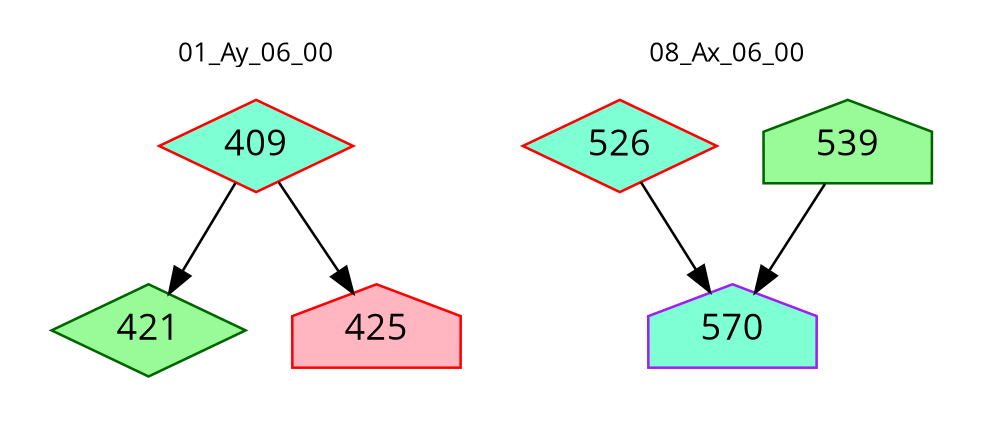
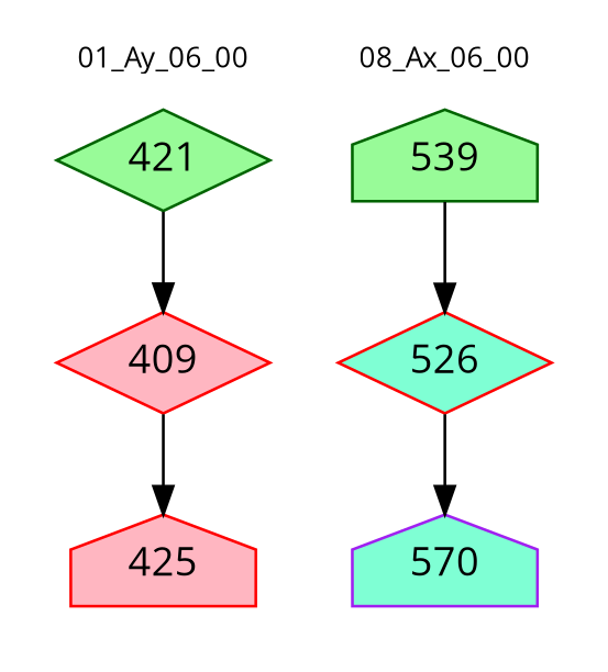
  digraph {
    fontname="Open Sans"
    node [color=red fillcolor=palegreen fontname="Open Sans" shape=diamond style=filled]
    edge [color=black fontname="Open Sans"]
    n1 [color=darkgreen label=421]
-   n2 [fillcolor=aquamarine label=409]
+   n2 [fillcolor=lightpink label=409]
    n3 [fillcolor=lightpink label=425 shape=house]
    n4 [color=darkgreen label=539 shape=house]
    n5 [fillcolor=aquamarine label=526]
    n6 [color=purple fillcolor=aquamarine label=570 shape=house]
    subgraph cluster_1 {
      color=white
      fontsize=10
      label="01_Ay_06_00"
      n1
      n2
      n3
    }
    subgraph cluster_2 {
      color=white
      fontsize=10
      label="08_Ax_06_00"
      n4
      n5
      n6
    }
-   n2 -> n1
+   n1 -> n2
    n2 -> n3
-   n4 -> n6
+   n4 -> n5
    n5 -> n6
  }
